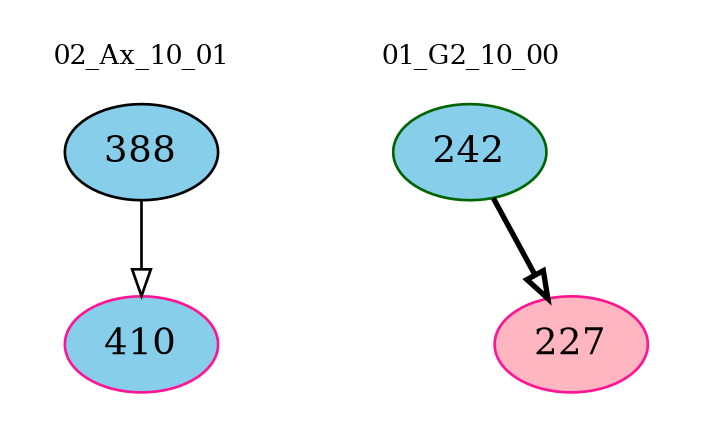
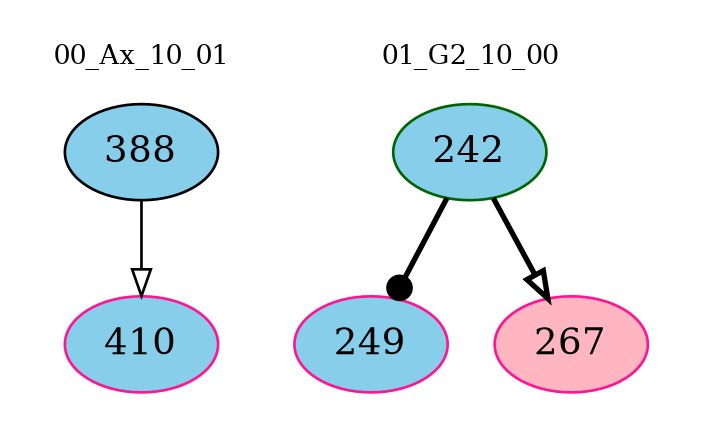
  digraph {
    node [color=deeppink fillcolor=skyblue style=filled]
    edge [arrowhead=onormal color=black style=bold]
    n1 [color=black label=388]
    n2 [label=410]
    n3 [color=darkgreen label=242]
-   n5 [fillcolor=lightpink label=227]
+   n4 [label=249]
+   n5 [fillcolor=lightpink label=267]
    subgraph cluster_1 {
      color=white
      fontsize=10
-     label="02_Ax_10_01"
+     label="00_Ax_10_01"
      n1
      n2
    }
    subgraph cluster_2 {
      color=white
      fontsize=10
      label="01_G2_10_00"
      n3
+     n4
      n5
    }
    n1 -> n2 [style=solid]
+   n3 -> n4 [arrowhead=dot]
    n3 -> n5
  }
